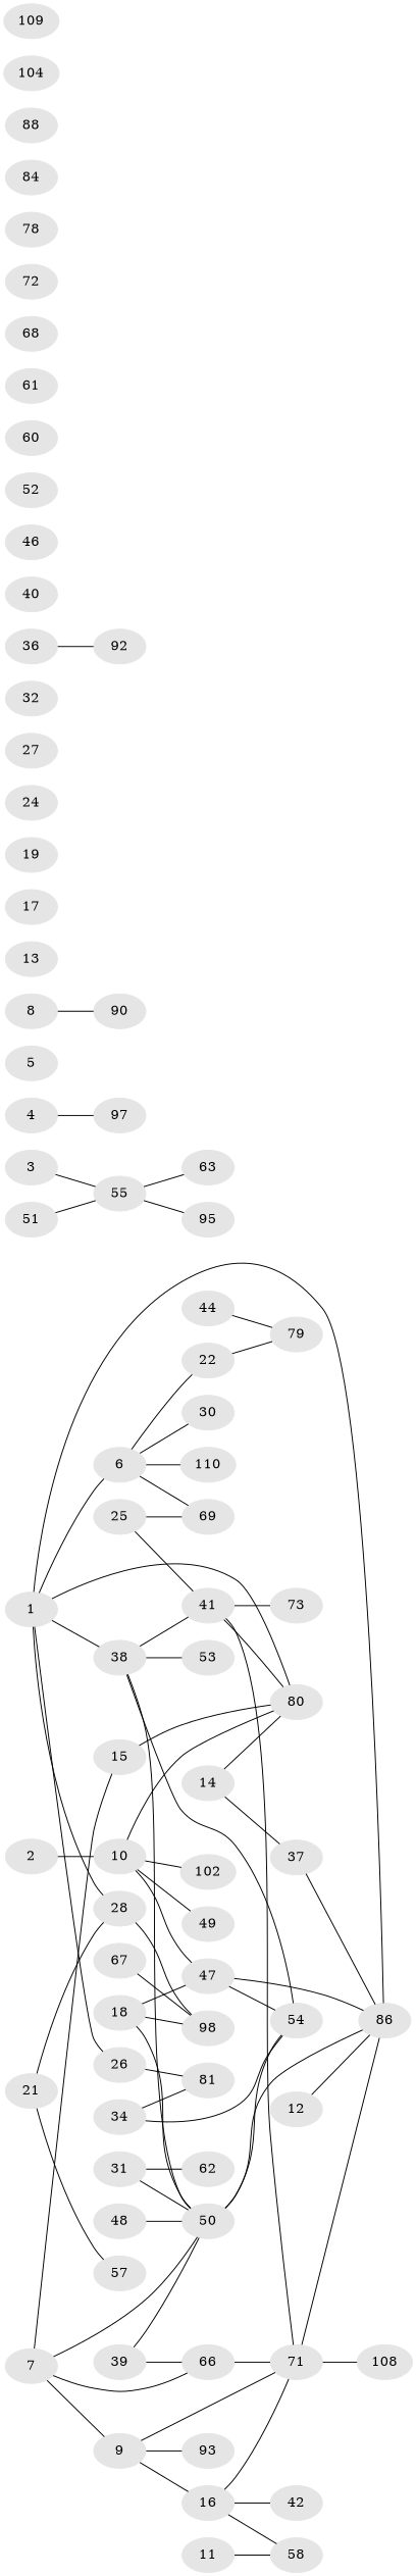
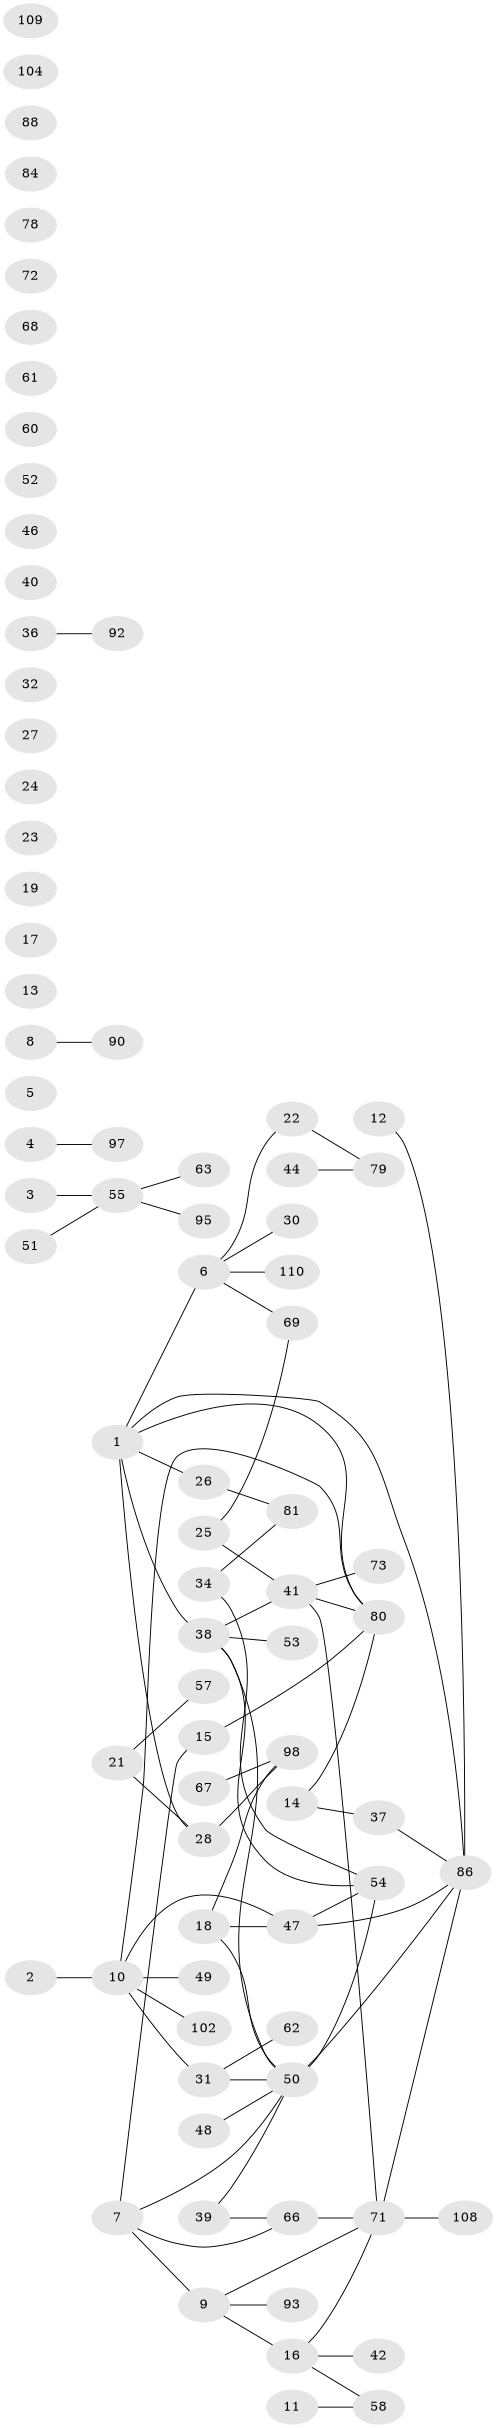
  graph {
    rankdir=LR
    node [color=gray90 style=filled]
    1 [super="+75"]
    6 [super="+59"]
    26
    28 [super="+99"]
    38 [super="+89"]
    80 [super="+96"]
    86 [super="+107"]
    22 [super="+100"]
    30
    69
    110
    81
    98
    50 [super="+77"]
    41 [super="+91"]
    54 [super="+65"]
    53
    10 [super="+33"]
    31
    47 [super="+105"]
    49
    102 [super="+111"]
    2
    3 [super="+74"]
    55 [super="+64"]
    63
    95
    4
    97
    5
    79
    7 [super="+70"]
    9 [super="+43"]
    15 [super="+29"]
    66 [super="+106"]
    16 [super="+20"]
    71 [super="+83"]
    93
    90 [super="+103"]
    8
    58
    42
    108
    62
    11 [super="+76"]
    12
    13
    14
    37
    17
    18 [super="+56"]
    19
    21
    57 [super="+82"]
+   23
    24
    25 [super="+35"]
    73
    27
    32
    34 [super="+101"]
    36 [super="+45"]
    92
    39
    40
    44
    46
    48 [super="+85"]
    51 [super="+94"]
    52
    60
    61 [super="+87"]
    67
    68
    72
    78
    84
    88
    104
    109
    1 -- 6
    1 -- 26
    1 -- 28
    1 -- 38
    1 -- 80
    1 -- 86
    6 -- 22
    6 -- 30
    6 -- 69
    6 -- 110
    26 -- 81
    28 -- 98
    38 -- 50
    38 -- 41
    38 -- 54
    38 -- 53
    22 -- 79
    50 -- 86
    50 -- 54
    41 -- 80
    41 -- 71
    41 -- 73
    10 -- 80
+   10 -- 31
    10 -- 47
    10 -- 49
    10 -- 102
    31 -- 50
    31 -- 62
    47 -- 86
    47 -- 54
    2 -- 10
    3 -- 55
    55 -- 63
    55 -- 95
    4 -- 97
    7 -- 50
    7 -- 9
    7 -- 15
    7 -- 66
    9 -- 16
    9 -- 71
    9 -- 93
    15 -- 80
    66 -- 71
    16 -- 71
    16 -- 58
    16 -- 42
    71 -- 86
    71 -- 108
    8 -- 90
    11 -- 58
    12 -- 86
    14 -- 80
    14 -- 37
    37 -- 86
    18 -- 98
    18 -- 50
    18 -- 47
    21 -- 28
    21 -- 57
    25 -- 69
    25 -- 41
    34 -- 81
    34 -- 54
    36 -- 92
    39 -- 50
    39 -- 66
    44 -- 79
    48 -- 50
    51 -- 55
    67 -- 98
  }
